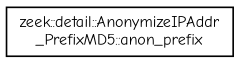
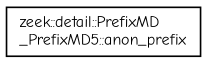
  digraph {
    rankdir=LR
    fontname="Comic Neue"
-   n1 [color=black fillcolor=white fontname="Comic Neue" fontsize=10 height=0.2 label="zeek::detail::AnonymizeIPAddr\l_PrefixMD5::anon_prefix" shape=record style=filled width=0.4]
+   n1 [color=black fillcolor=white fontname="Comic Neue" fontsize=10 height=0.2 label="zeek::detail::PrefixMD\l_PrefixMD5::anon_prefix" shape=record style=filled width=0.4]
  }
